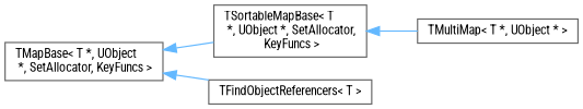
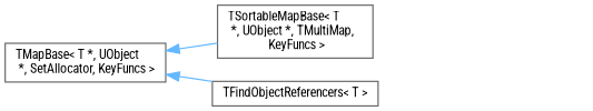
  digraph {
    fontname="Roboto Condensed"
    rankdir=LR
    node [color=grey40 fillcolor=white fontname="Roboto Condensed" fontsize=10 shape=box style=filled]
    edge [color=steelblue1 dir=back fontname="Roboto Condensed" fontsize=10 labelfontname=Helvetica labelfontsize=10 style=solid]
    n1 [height=0.2 label="TMapBase\< T *, UObject\l *, SetAllocator, KeyFuncs \>" width=0.4]
-   n2 [height=0.2 label="TSortableMapBase\< T\l *, UObject *, SetAllocator,\l KeyFuncs \>" width=0.4]
+   n2 [height=0.2 label="TSortableMapBase\< T\l *, UObject *, TMultiMap,\l KeyFuncs \>" width=0.4]
    n3 [height=0.2 label="TFindObjectReferencers\< T \>" width=0.4]
-   n4 [height=0.2 label="TMultiMap\< T *, UObject * \>" width=0.4]
    n1 -> n2
    n1 -> n3
-   n2 -> n4
  }
